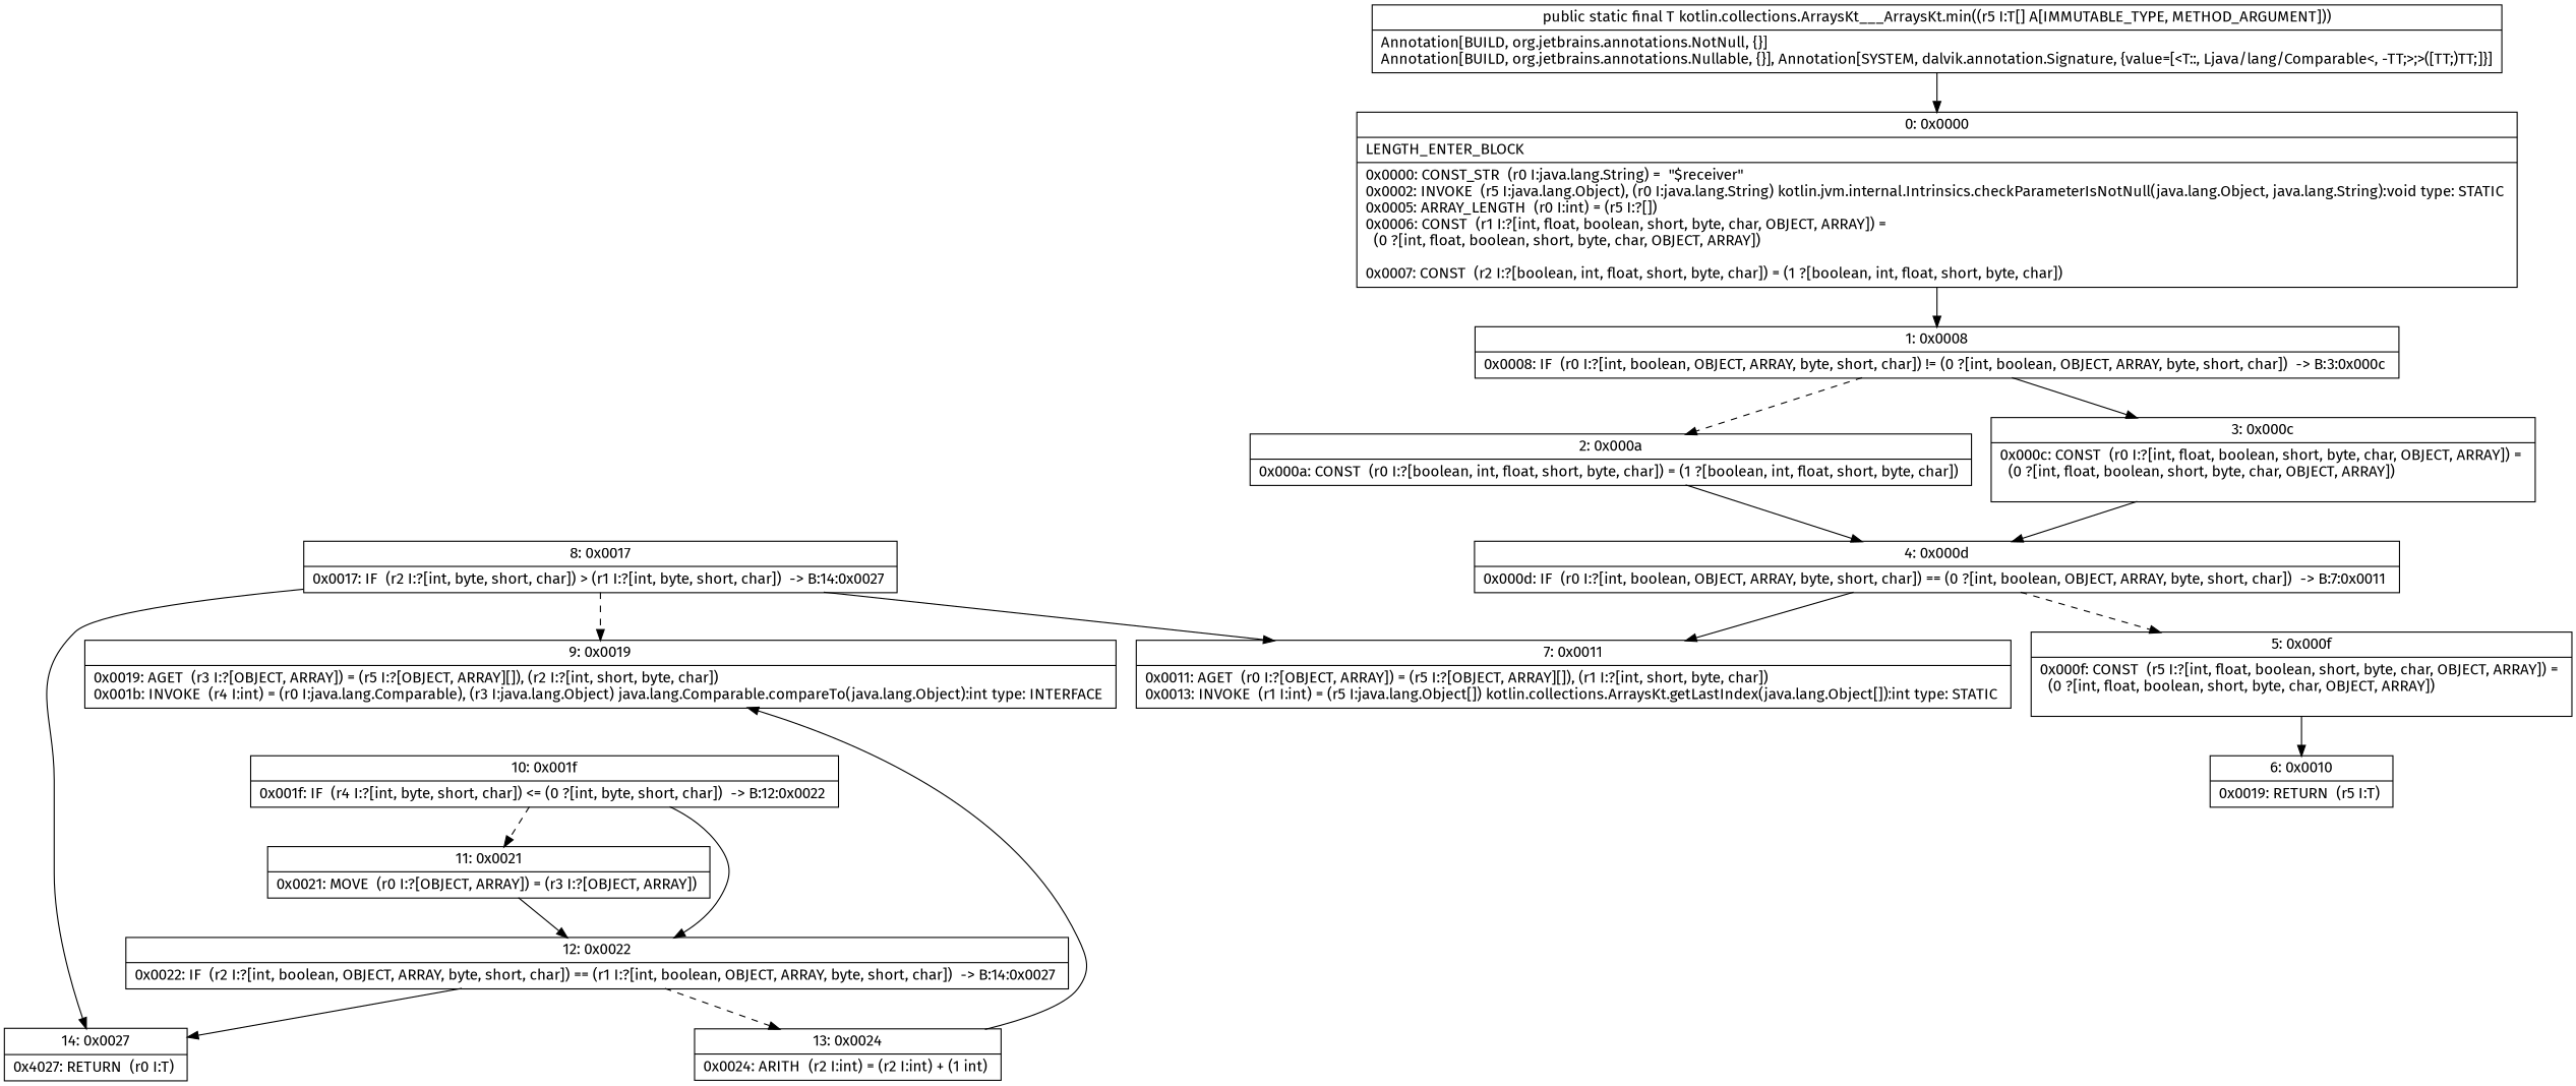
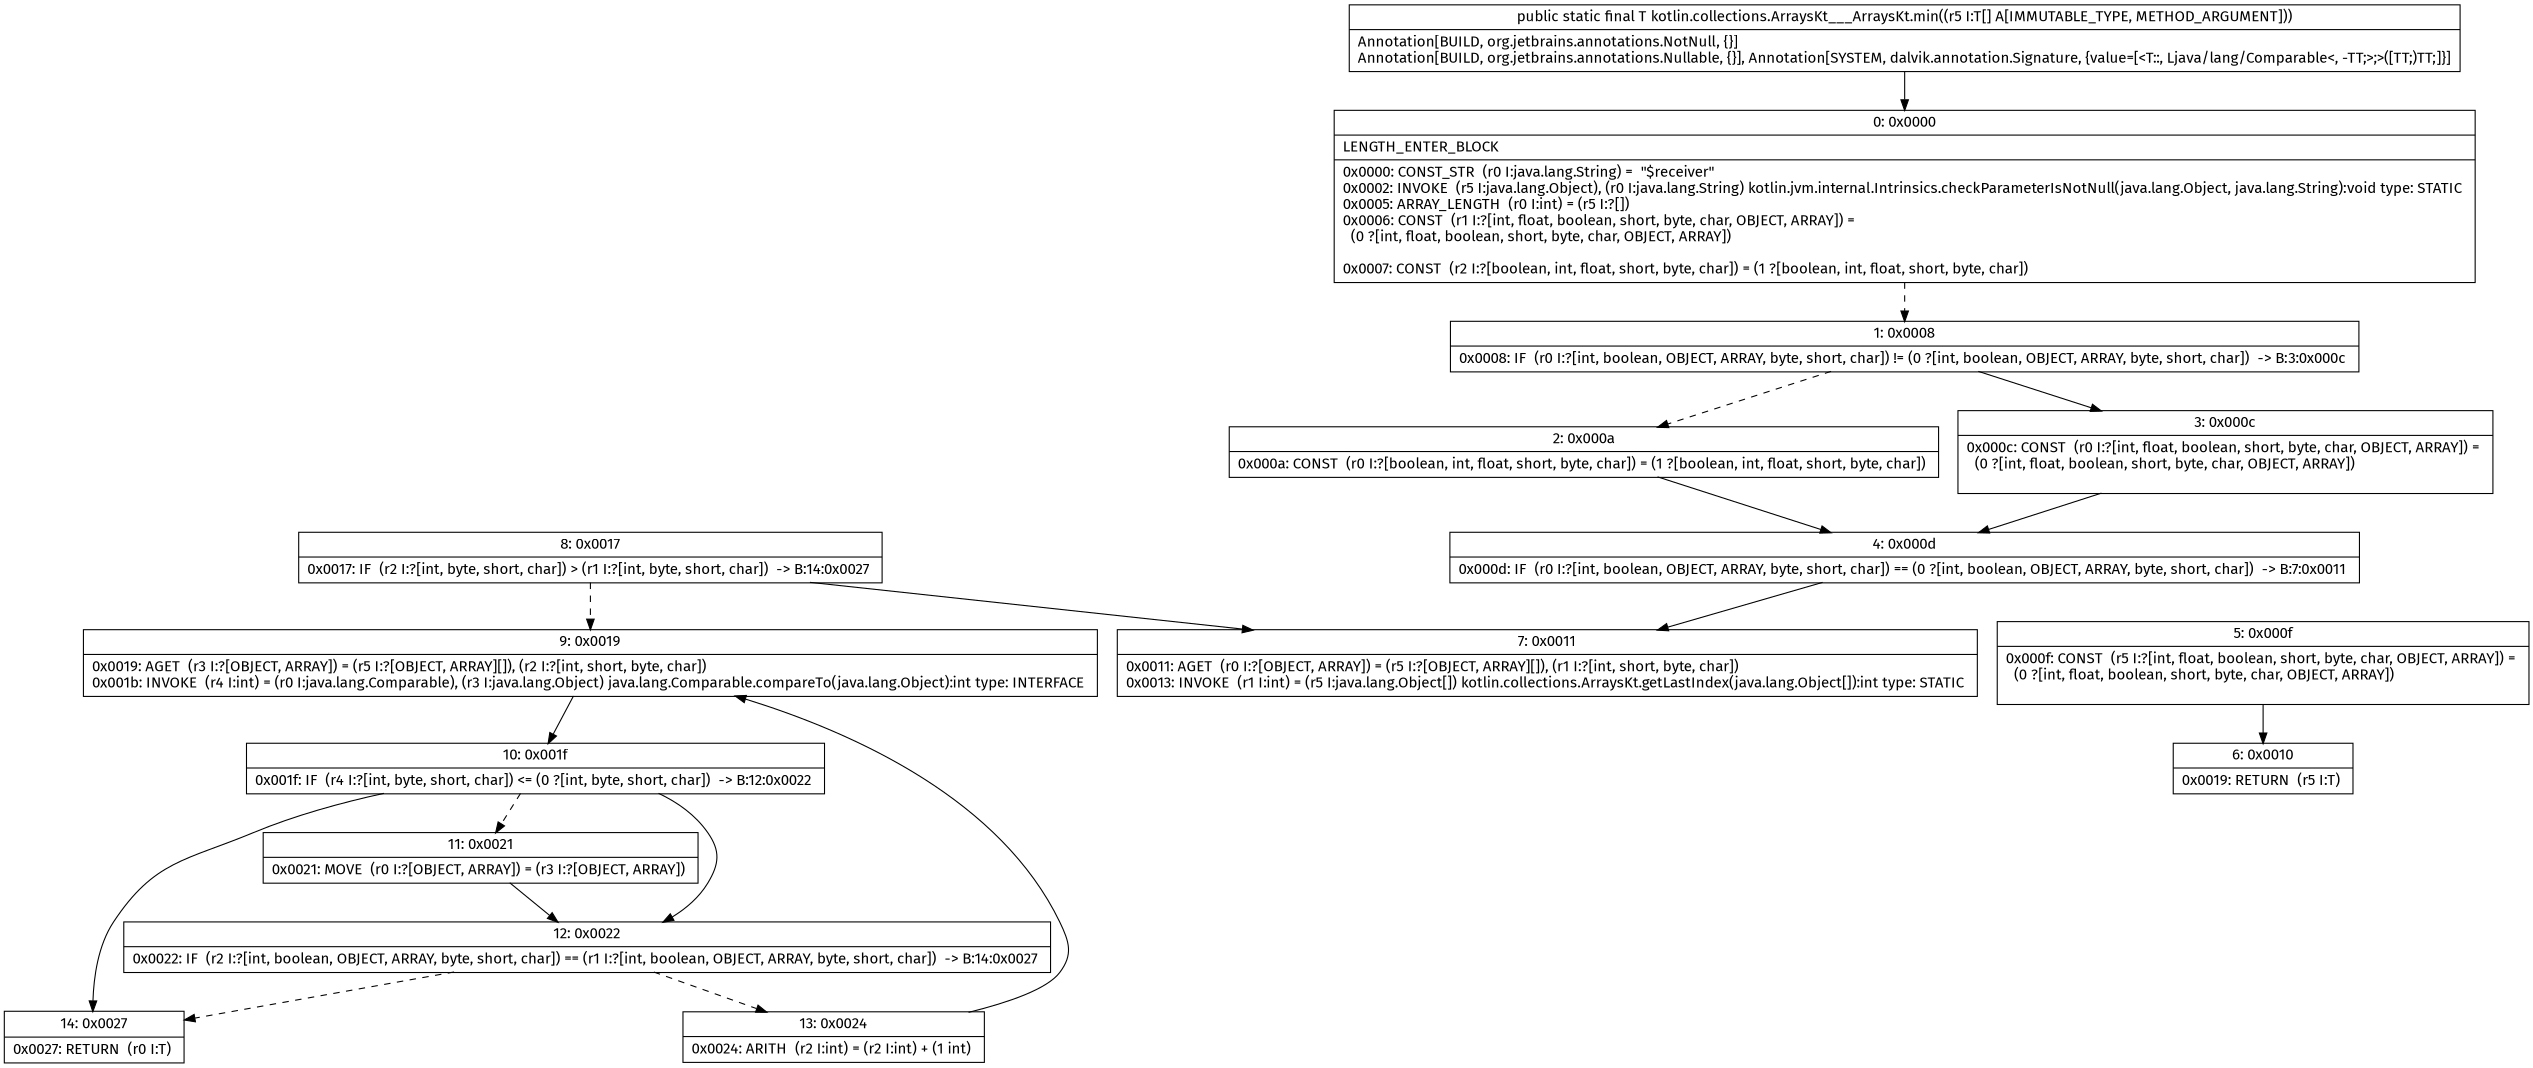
  digraph {
    fontname="Fira Sans"
    node [fontname="Fira Sans" shape=record]
    edge [fontname="Fira Sans"]
    n1 [label="{0\:\ 0x0000|LENGTH_ENTER_BLOCK\l|0x0000: CONST_STR  (r0 I:java.lang.String) =  \"$receiver\" \l0x0002: INVOKE  (r5 I:java.lang.Object), (r0 I:java.lang.String) kotlin.jvm.internal.Intrinsics.checkParameterIsNotNull(java.lang.Object, java.lang.String):void type: STATIC \l0x0005: ARRAY_LENGTH  (r0 I:int) = (r5 I:?[]) \l0x0006: CONST  (r1 I:?[int, float, boolean, short, byte, char, OBJECT, ARRAY]) = \l  (0 ?[int, float, boolean, short, byte, char, OBJECT, ARRAY])\l \l0x0007: CONST  (r2 I:?[boolean, int, float, short, byte, char]) = (1 ?[boolean, int, float, short, byte, char]) \l}"]
    n2 [label="{1\:\ 0x0008|0x0008: IF  (r0 I:?[int, boolean, OBJECT, ARRAY, byte, short, char]) != (0 ?[int, boolean, OBJECT, ARRAY, byte, short, char])  \-\> B:3:0x000c \l}"]
    n3 [label="{2\:\ 0x000a|0x000a: CONST  (r0 I:?[boolean, int, float, short, byte, char]) = (1 ?[boolean, int, float, short, byte, char]) \l}"]
    n4 [label="{3\:\ 0x000c|0x000c: CONST  (r0 I:?[int, float, boolean, short, byte, char, OBJECT, ARRAY]) = \l  (0 ?[int, float, boolean, short, byte, char, OBJECT, ARRAY])\l \l}"]
    n5 [label="{4\:\ 0x000d|0x000d: IF  (r0 I:?[int, boolean, OBJECT, ARRAY, byte, short, char]) == (0 ?[int, boolean, OBJECT, ARRAY, byte, short, char])  \-\> B:7:0x0011 \l}"]
    n6 [label="{5\:\ 0x000f|0x000f: CONST  (r5 I:?[int, float, boolean, short, byte, char, OBJECT, ARRAY]) = \l  (0 ?[int, float, boolean, short, byte, char, OBJECT, ARRAY])\l \l}"]
    n7 [label="{7\:\ 0x0011|0x0011: AGET  (r0 I:?[OBJECT, ARRAY]) = (r5 I:?[OBJECT, ARRAY][]), (r1 I:?[int, short, byte, char]) \l0x0013: INVOKE  (r1 I:int) = (r5 I:java.lang.Object[]) kotlin.collections.ArraysKt.getLastIndex(java.lang.Object[]):int type: STATIC \l}"]
    n8 [label="{6\:\ 0x0010|0x0019: RETURN  (r5 I:T) \l}"]
    n9 [label="{8\:\ 0x0017|0x0017: IF  (r2 I:?[int, byte, short, char]) \> (r1 I:?[int, byte, short, char])  \-\> B:14:0x0027 \l}"]
    n10 [label="{9\:\ 0x0019|0x0019: AGET  (r3 I:?[OBJECT, ARRAY]) = (r5 I:?[OBJECT, ARRAY][]), (r2 I:?[int, short, byte, char]) \l0x001b: INVOKE  (r4 I:int) = (r0 I:java.lang.Comparable), (r3 I:java.lang.Object) java.lang.Comparable.compareTo(java.lang.Object):int type: INTERFACE \l}"]
-   n11 [label="{14\:\ 0x0027|0x4027: RETURN  (r0 I:T) \l}"]
+   n11 [label="{14\:\ 0x0027|0x0027: RETURN  (r0 I:T) \l}"]
    n12 [label="{10\:\ 0x001f|0x001f: IF  (r4 I:?[int, byte, short, char]) \<= (0 ?[int, byte, short, char])  \-\> B:12:0x0022 \l}"]
    n13 [label="{11\:\ 0x0021|0x0021: MOVE  (r0 I:?[OBJECT, ARRAY]) = (r3 I:?[OBJECT, ARRAY]) \l}"]
    n14 [label="{12\:\ 0x0022|0x0022: IF  (r2 I:?[int, boolean, OBJECT, ARRAY, byte, short, char]) == (r1 I:?[int, boolean, OBJECT, ARRAY, byte, short, char])  \-\> B:14:0x0027 \l}"]
    n15 [label="{13\:\ 0x0024|0x0024: ARITH  (r2 I:int) = (r2 I:int) + (1 int) \l}"]
    n16 [label="{public static final T kotlin.collections.ArraysKt___ArraysKt.min((r5 I:T[] A[IMMUTABLE_TYPE, METHOD_ARGUMENT]))  | Annotation[BUILD, org.jetbrains.annotations.NotNull, \{\}]\lAnnotation[BUILD, org.jetbrains.annotations.Nullable, \{\}], Annotation[SYSTEM, dalvik.annotation.Signature, \{value=[\<T::, Ljava\/lang\/Comparable\<, \-TT;\>;\>([TT;)TT;]\}]\l}"]
-   n1 -> n2
+   n1 -> n2 [style=dashed]
    n2 -> n3 [style=dashed]
    n2 -> n4
    n3 -> n5
    n4 -> n5
-   n5 -> n6 [style=dashed]
    n5 -> n7
    n6 -> n8
    n9 -> n7
    n9 -> n10 [style=dashed]
-   n9 -> n11
+   n12 -> n11
+   n10 -> n12
    n12 -> n13 [style=dashed]
    n12 -> n14
    n13 -> n14
-   n14 -> n11
+   n14 -> n11 [style=dashed]
    n14 -> n15 [style=dashed]
    n15 -> n10
    n16 -> n1
  }
